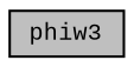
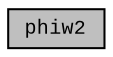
  digraph {
    rankdir=LR
    fontname="Liberation Mono"
-   n1 [color=black fillcolor=grey75 fontcolor=black fontname="Liberation Mono" fontsize=10 height=0.2 label=phiw3 shape=record style=filled width=0.4]
+   n1 [color=black fillcolor=grey75 fontcolor=black fontname="Liberation Mono" fontsize=10 height=0.2 label=phiw2 shape=record style=filled width=0.4]
  }
